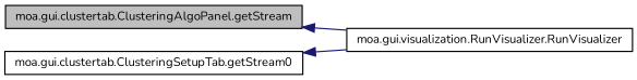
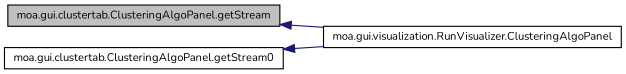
  digraph {
    fontname=Nunito
    rankdir=LR
    node [color=black fillcolor=white fontname=Nunito fontsize=10 shape=record style=filled]
    edge [color=midnightblue dir=back fontname=Nunito fontsize=10 labelfontname=Helvetica labelfontsize=10 style=solid]
    n1 [fillcolor=grey75 fontcolor=black height=0.2 label="moa.gui.clustertab.ClusteringAlgoPanel.getStream" width=0.4]
-   n2 [height=0.2 label="moa.gui.visualization.RunVisualizer.RunVisualizer" width=0.4]
-   n3 [height=0.2 label="moa.gui.clustertab.ClusteringSetupTab.getStream0" width=0.4]
+   n2 [height=0.2 label="moa.gui.visualization.RunVisualizer.ClusteringAlgoPanel" width=0.4]
+   n3 [height=0.2 label="moa.gui.clustertab.ClusteringAlgoPanel.getStream0" width=0.4]
    n1 -> n2
    n3 -> n2
  }
